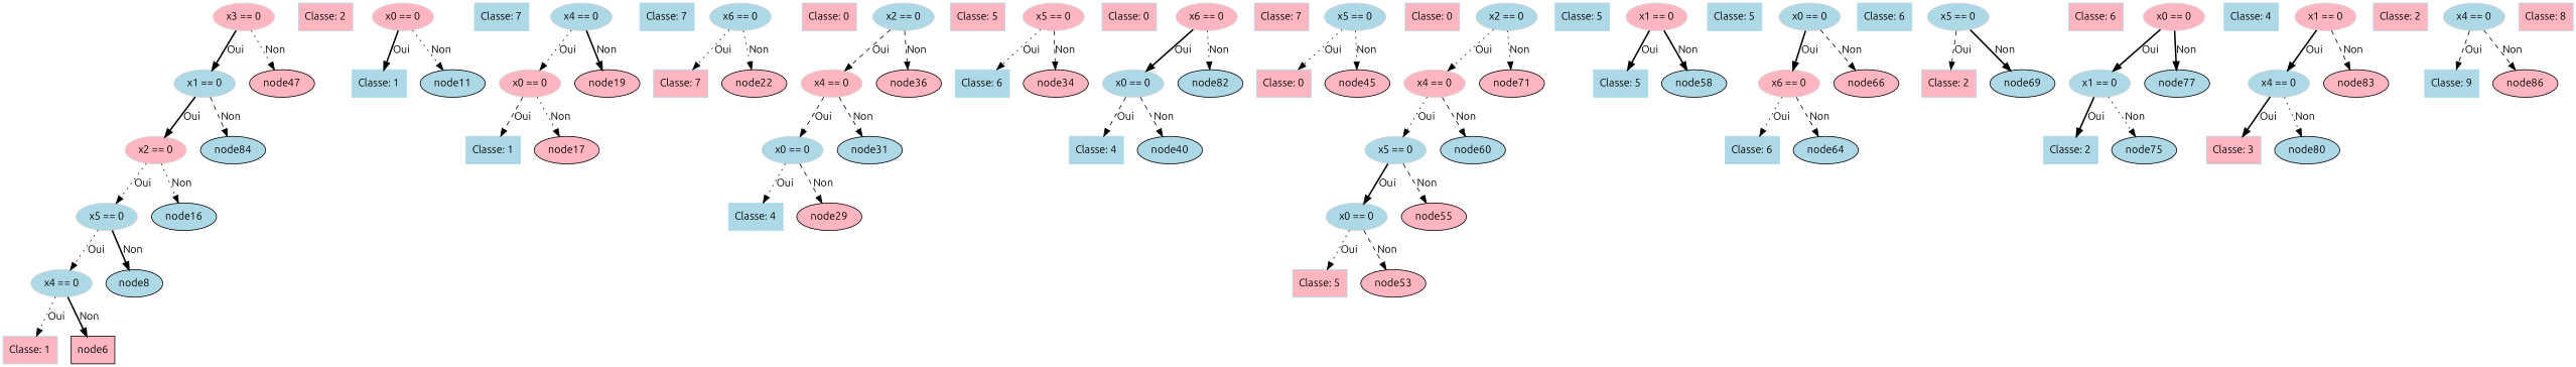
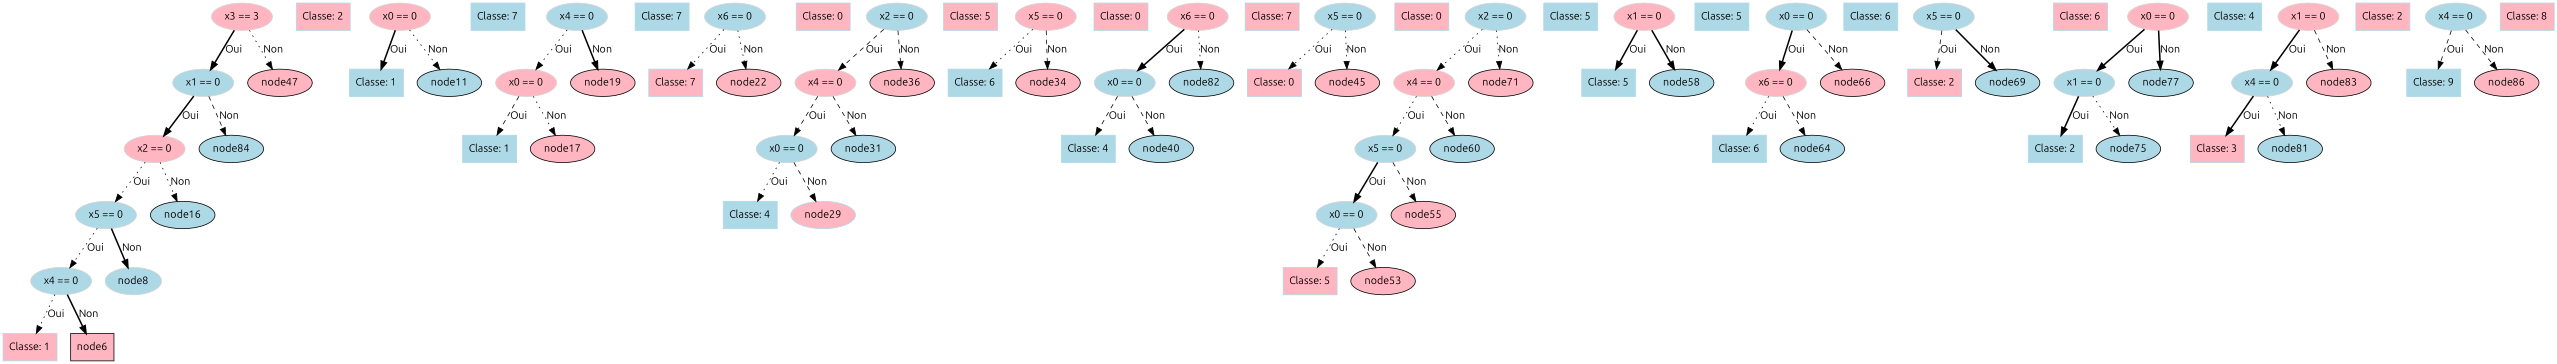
  digraph {
    fontname=Ubuntu
    node [color=lightblue fillcolor=lightblue fontname=Ubuntu shape=box style=filled]
    edge [fontname=Ubuntu style=dotted]
-   n1 [color=lightgray fillcolor=lightpink label="x3 == 0" shape=ellipse]
+   n1 [color=lightgray fillcolor=lightpink label="x3 == 3" shape=ellipse]
    n2 [color=lightgray label="x1 == 0" shape=ellipse]
    node47 [fillcolor=lightpink color="" shape=""]
    n4 [color=lightgray fillcolor=lightpink label="x2 == 0" shape=ellipse]
    n5 [label=node84 color="" shape=""]
    n6 [color=lightgray label="x5 == 0" shape=ellipse]
    n7 [label=node16 color="" shape=""]
    n8 [color=lightgray label="x4 == 0" shape=ellipse]
-   node8 [color="" shape=""]
+   node8 [color=lightgray shape=""]
    n10 [fillcolor=lightpink label="Classe: 1"]
    node6 [fillcolor=lightpink color=""]
    n12 [fillcolor=lightpink label="Classe: 2"]
    n13 [color=lightgray fillcolor=lightpink label="x0 == 0" shape=ellipse]
    n14 [label="Classe: 1"]
    node11 [color="" shape=""]
    n16 [label="Classe: 7"]
    n17 [color=lightgray label="x4 == 0" shape=ellipse]
    n18 [color=lightgray fillcolor=lightpink label="x0 == 0" shape=ellipse]
    node19 [fillcolor=lightpink color="" shape=""]
    n20 [label="Classe: 1"]
    node17 [fillcolor=lightpink color="" shape=""]
    n22 [label="Classe: 7"]
    n23 [color=lightgray label="x6 == 0" shape=ellipse]
    n24 [fillcolor=lightpink label="Classe: 7"]
    node22 [fillcolor=lightpink color="" shape=""]
    n26 [fillcolor=lightpink label="Classe: 0"]
    n27 [color=lightgray label="x2 == 0" shape=ellipse]
    n28 [color=lightgray fillcolor=lightpink label="x4 == 0" shape=ellipse]
    node36 [fillcolor=lightpink color="" shape=""]
    n30 [color=lightgray label="x0 == 0" shape=ellipse]
    node31 [color="" shape=""]
    n32 [label="Classe: 4"]
-   node29 [fillcolor=lightpink color="" shape=""]
+   node29 [fillcolor=lightpink shape=""]
    n34 [fillcolor=lightpink label="Classe: 5"]
    n35 [color=lightgray fillcolor=lightpink label="x5 == 0" shape=ellipse]
    n36 [label="Classe: 6"]
    node34 [fillcolor=lightpink color="" shape=""]
    n38 [fillcolor=lightpink label="Classe: 0"]
    n39 [color=lightgray fillcolor=lightpink label="x6 == 0" shape=ellipse]
    n40 [color=lightgray label="x0 == 0" shape=ellipse]
    n41 [label=node82 color="" shape=""]
    n42 [label="Classe: 4"]
    node40 [color="" shape=""]
    n44 [fillcolor=lightpink label="Classe: 7"]
    n45 [color=lightgray label="x5 == 0" shape=ellipse]
    n46 [fillcolor=lightpink label="Classe: 0"]
    node45 [fillcolor=lightpink color="" shape=""]
    n48 [fillcolor=lightpink label="Classe: 0"]
    n49 [color=lightgray label="x2 == 0" shape=ellipse]
    n50 [color=lightgray fillcolor=lightpink label="x4 == 0" shape=ellipse]
    node71 [fillcolor=lightpink color="" shape=""]
    n52 [color=lightgray label="x5 == 0" shape=ellipse]
    node60 [color="" shape=""]
    n54 [color=lightgray label="x0 == 0" shape=ellipse]
    node55 [fillcolor=lightpink color="" shape=""]
    n56 [fillcolor=lightpink label="Classe: 5"]
    node53 [fillcolor=lightpink color="" shape=""]
    n58 [label="Classe: 5"]
    n59 [color=lightgray fillcolor=lightpink label="x1 == 0" shape=ellipse]
    n60 [label="Classe: 5"]
    node58 [color="" shape=""]
    n62 [label="Classe: 5"]
    n63 [color=lightgray label="x0 == 0" shape=ellipse]
    n64 [color=lightgray fillcolor=lightpink label="x6 == 0" shape=ellipse]
    node66 [fillcolor=lightpink color="" shape=""]
    n66 [label="Classe: 6"]
    node64 [color="" shape=""]
    n68 [label="Classe: 6"]
    n69 [color=lightgray label="x5 == 0" shape=ellipse]
    n70 [fillcolor=lightpink label="Classe: 2"]
    node69 [color="" shape=""]
    n72 [fillcolor=lightpink label="Classe: 6"]
    n73 [color=lightgray fillcolor=lightpink label="x0 == 0" shape=ellipse]
    n74 [color=lightgray label="x1 == 0" shape=ellipse]
    node77 [color="" shape=""]
    n76 [label="Classe: 2"]
    node75 [color="" shape=""]
    n78 [label="Classe: 4"]
    n79 [color=lightgray fillcolor=lightpink label="x1 == 0" shape=ellipse]
    n80 [color=lightgray label="x4 == 0" shape=ellipse]
    node83 [fillcolor=lightpink color="" shape=""]
    n82 [fillcolor=lightpink label="Classe: 3"]
-   node81 [label=node80 color="" shape=""]
+   node81 [color="" shape=""]
    n84 [fillcolor=lightpink label="Classe: 2"]
    n85 [color=lightgray label="x4 == 0" shape=ellipse]
    n86 [label="Classe: 9"]
    node86 [fillcolor=lightpink color="" shape=""]
    n88 [fillcolor=lightpink label="Classe: 8"]
    n1 -> n2 [label=Oui style=bold]
    n1 -> node47 [label=Non]
    n2 -> n4 [label=Oui style=bold]
    n2 -> n5 [label=Non style=dashed]
    n4 -> n6 [label=Oui]
    n4 -> n7 [label=Non]
    n6 -> n8 [label=Oui]
    n6 -> node8 [label=Non style=bold]
    n8 -> n10 [label=Oui]
    n8 -> node6 [label=Non style=bold]
    n13 -> n14 [label=Oui style=bold]
    n13 -> node11 [label=Non]
    n17 -> n18 [label=Oui]
    n17 -> node19 [label=Non style=bold]
    n18 -> n20 [label=Oui style=dashed]
    n18 -> node17 [label=Non]
    n23 -> n24 [label=Oui]
    n23 -> node22 [label=Non]
    n27 -> n28 [label=Oui style=dashed]
    n27 -> node36 [label=Non style=dashed]
    n28 -> n30 [label=Oui style=dashed]
    n28 -> node31 [label=Non style=dashed]
    n30 -> n32 [label=Oui]
    n30 -> node29 [label=Non style=dashed]
    n35 -> n36 [label=Oui]
    n35 -> node34 [label=Non style=dashed]
    n39 -> n40 [label=Oui style=bold]
    n39 -> n41 [label=Non]
    n40 -> n42 [label=Oui style=dashed]
    n40 -> node40 [label=Non style=dashed]
    n45 -> n46 [label=Oui]
    n45 -> node45 [label=Non]
    n49 -> n50 [label=Oui]
    n49 -> node71 [label=Non]
    n50 -> n52 [label=Oui]
    n50 -> node60 [label=Non style=dashed]
    n52 -> n54 [label=Oui style=bold]
    n52 -> node55 [label=Non style=dashed]
    n54 -> n56 [label=Oui]
    n54 -> node53 [label=Non style=dashed]
    n59 -> n60 [label=Oui style=bold]
    n59 -> node58 [label=Non style=bold]
    n63 -> n64 [label=Oui style=bold]
    n63 -> node66 [label=Non style=dashed]
    n64 -> n66 [label=Oui]
    n64 -> node64 [label=Non style=dashed]
    n69 -> n70 [label=Oui style=dashed]
    n69 -> node69 [label=Non style=bold]
    n73 -> n74 [label=Oui style=bold]
    n73 -> node77 [label=Non style=bold]
    n74 -> n76 [label=Oui style=bold]
    n74 -> node75 [label=Non]
    n79 -> n80 [label=Oui style=bold]
    n79 -> node83 [label=Non style=dashed]
    n80 -> n82 [label=Oui style=bold]
    n80 -> node81 [label=Non]
    n85 -> n86 [label=Oui style=dashed]
    n85 -> node86 [label=Non style=dashed]
  }
